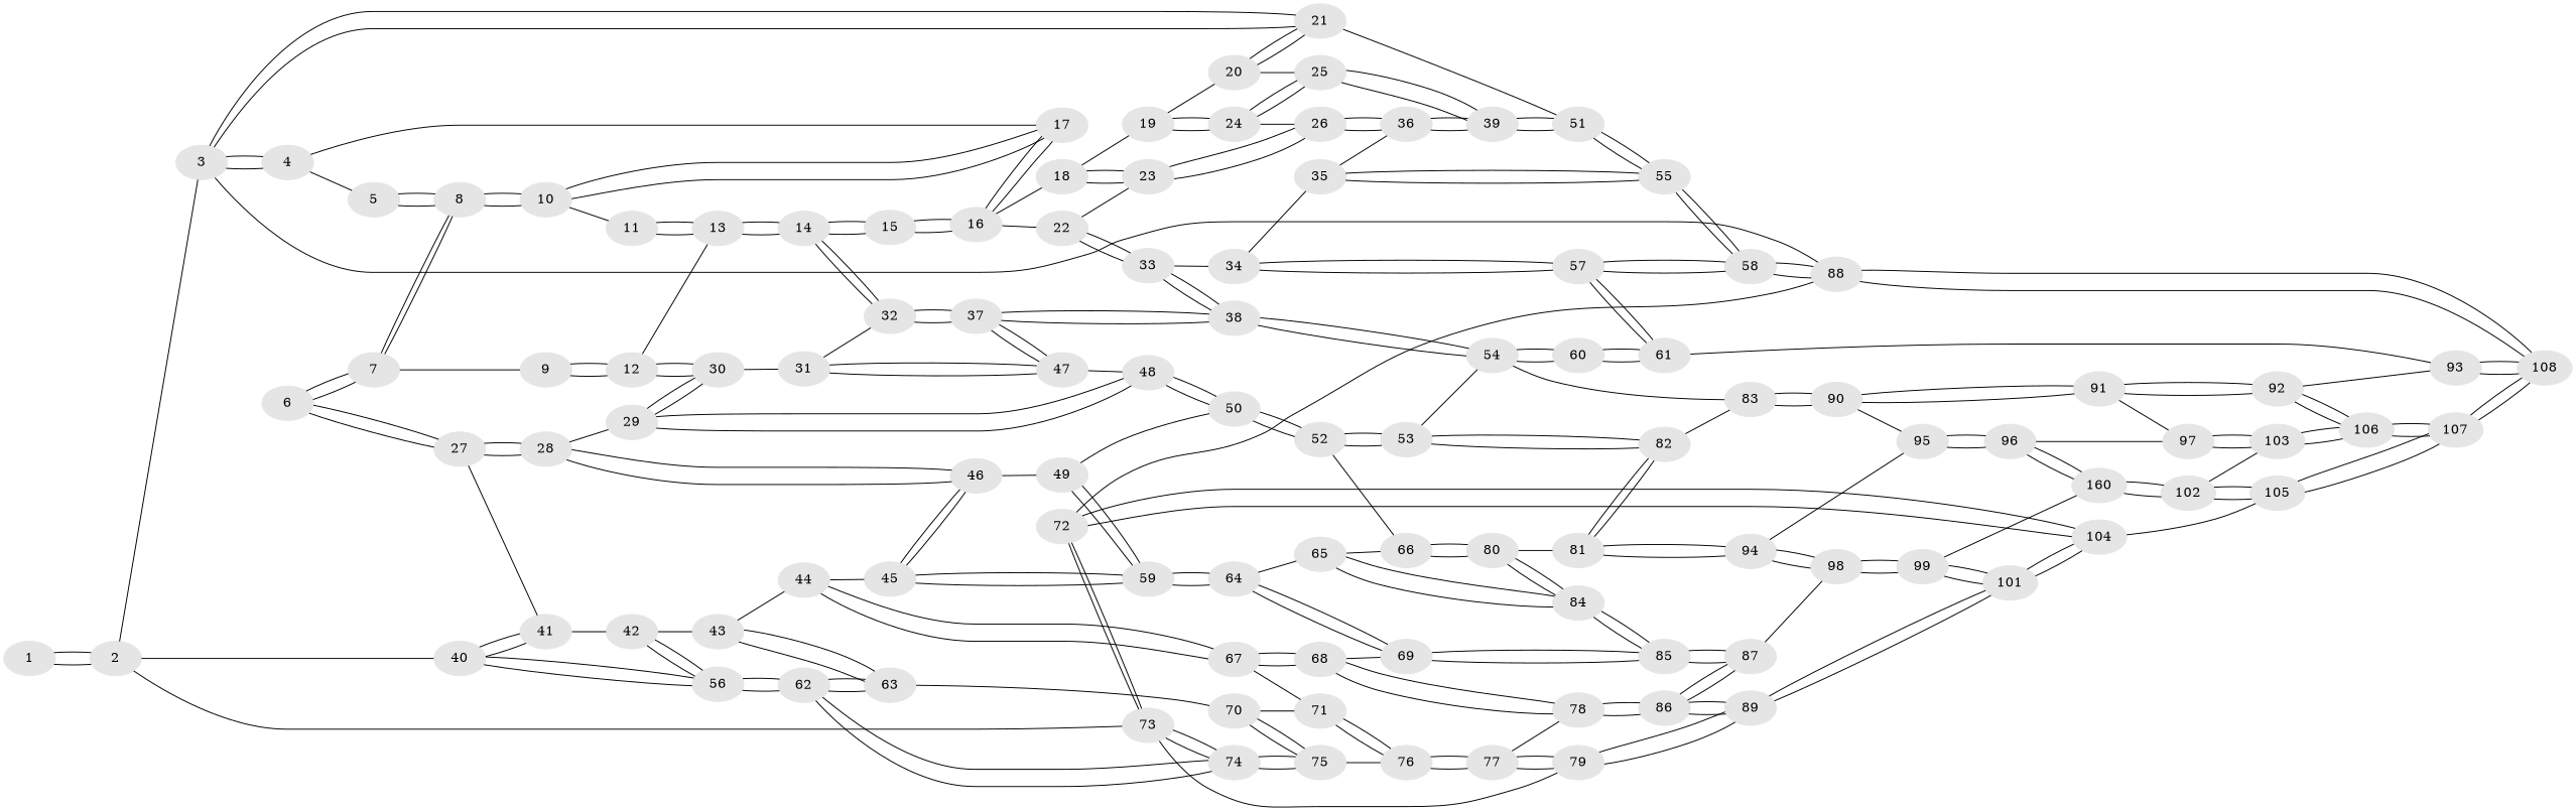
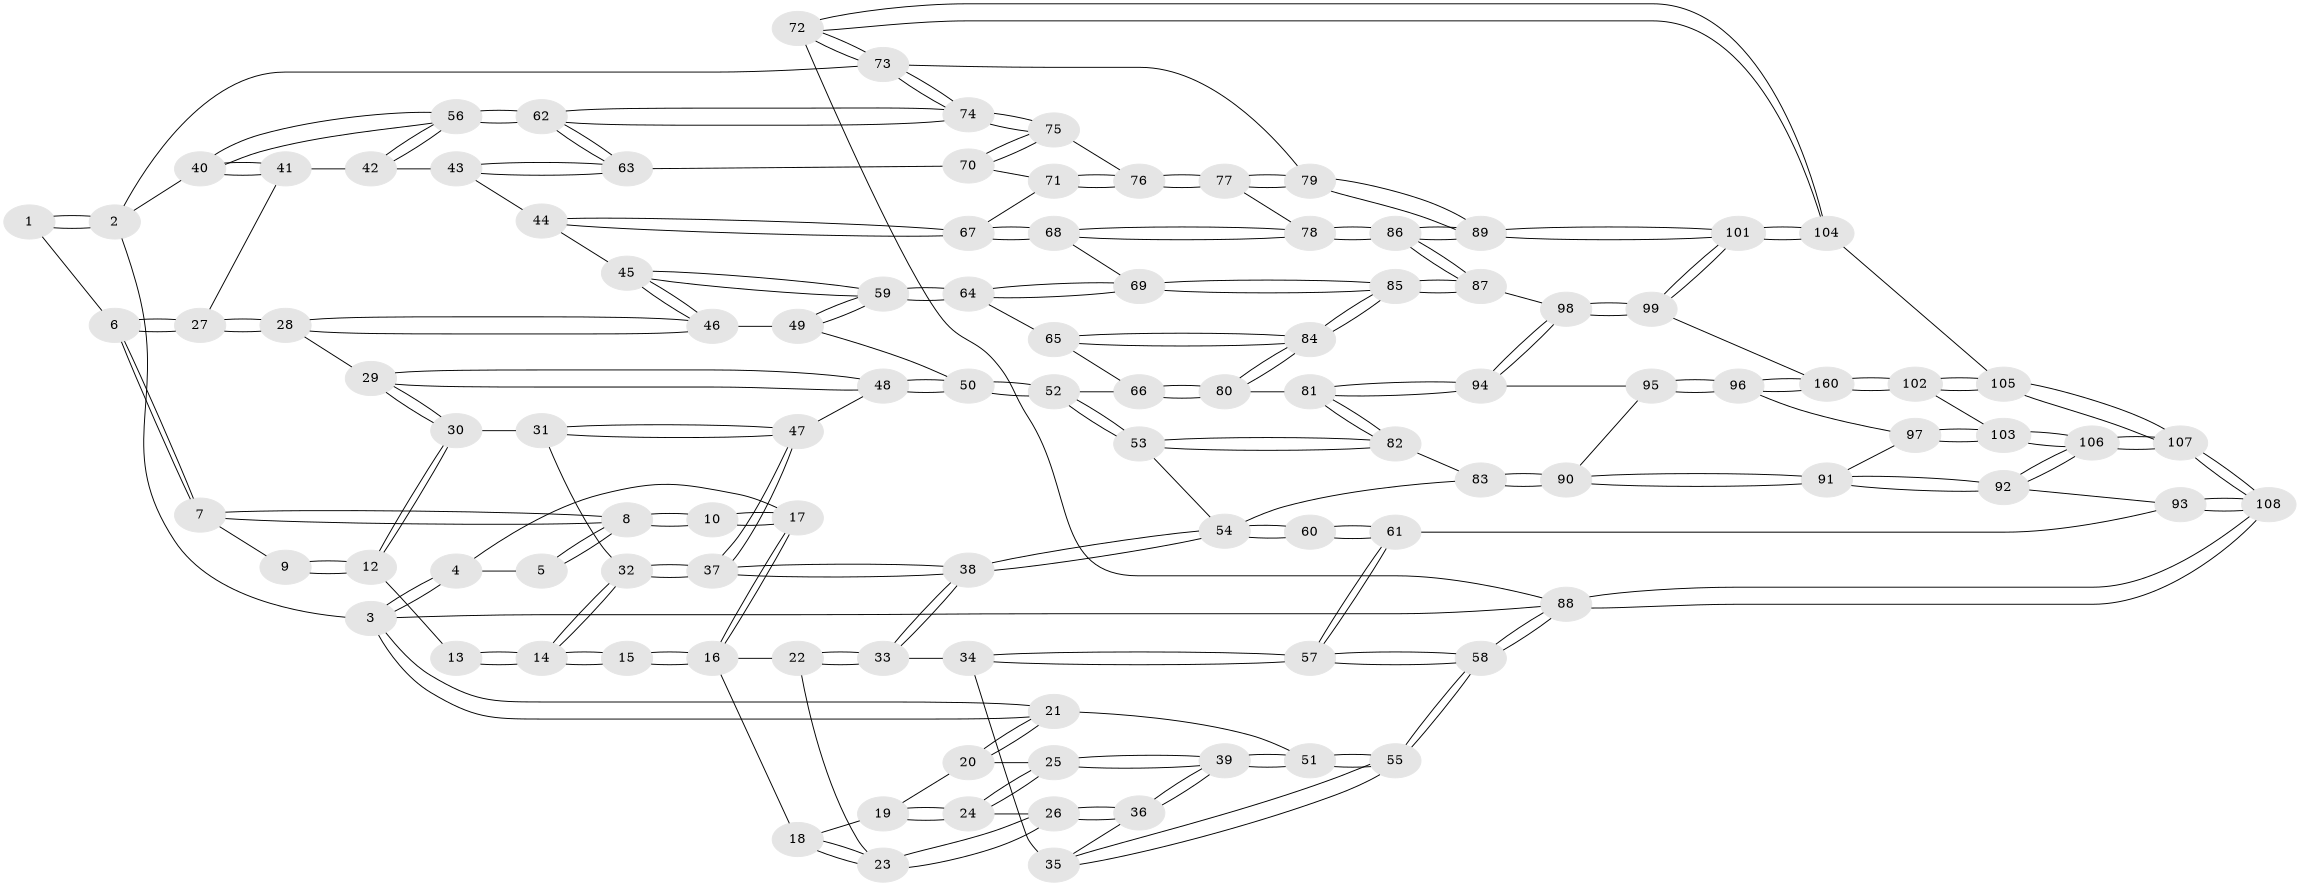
  graph {
    rankdir=LR
    node [color=gray90 style=filled]
    1
    2
    6
    3
    40
    73
    7
    27
    4
    21
    88
    41
    56
    72
    104
    5
    17
    51
    108
    8
    10
    9
    28
    12
-   11
    13
    30
    14
    31
    15
    32
    16
    37
    22
    18
    23
    33
    19
    20
    24
    26
    25
    39
    55
    34
    38
    36
    29
    46
    42
    48
    49
    50
    47
    35
    57
    54
    58
    61
    60
    83
    62
    43
    44
    63
    45
    67
    70
    59
    68
    71
    64
    52
    53
    66
    82
    80
    74
    93
    65
    69
    90
    75
    84
    85
    81
    78
    76
    86
    87
    77
    79
    105
    89
    101
    94
    98
    95
    91
    99
    92
    97
    96
    106
    103
    107
    n107 [label=160]
    102
    1 -- 2
    1 -- 2
+   1 -- 6
    2 -- 3
    2 -- 40
    2 -- 73
    6 -- 7
    6 -- 7
    6 -- 27
    6 -- 27
    3 -- 4
    3 -- 4
    3 -- 21
    3 -- 21
    3 -- 88
    40 -- 41
    40 -- 41
    40 -- 56
    40 -- 56
    73 -- 74
    73 -- 74
    73 -- 79
    7 -- 8
    7 -- 8
    7 -- 9
    27 -- 41
    27 -- 28
    27 -- 28
    4 -- 5
    4 -- 17
    21 -- 51
    88 -- 108
    88 -- 108
    41 -- 42
    56 -- 62
    56 -- 62
    72 -- 73
    72 -- 73
    72 -- 88
    72 -- 104
    72 -- 104
    104 -- 105
    5 -- 8
    5 -- 8
    51 -- 55
    51 -- 55
    8 -- 10
    8 -- 10
    10 -- 17
    10 -- 17
-   10 -- 11
    9 -- 12
    9 -- 12
    28 -- 29
    28 -- 46
    28 -- 46
    12 -- 13
    12 -- 30
    12 -- 30
-   11 -- 13
-   11 -- 13
    13 -- 14
    13 -- 14
    30 -- 31
    14 -- 15
    14 -- 15
    14 -- 32
    14 -- 32
    31 -- 32
    31 -- 47
    31 -- 47
    15 -- 16
    15 -- 16
    32 -- 37
    32 -- 37
    16 -- 17
    16 -- 17
    16 -- 22
    16 -- 18
    37 -- 38
    37 -- 38
    37 -- 47
    37 -- 47
    22 -- 23
    22 -- 33
    22 -- 33
    18 -- 23
    18 -- 23
    18 -- 19
    23 -- 26
    23 -- 26
    33 -- 34
    33 -- 38
    33 -- 38
    19 -- 20
    19 -- 24
    19 -- 24
    20 -- 21
    20 -- 21
    20 -- 25
    24 -- 26
    24 -- 25
    24 -- 25
    26 -- 36
    26 -- 36
    25 -- 39
    25 -- 39
    39 -- 51
    39 -- 51
    55 -- 58
    55 -- 58
    34 -- 35
    34 -- 57
    34 -- 57
    38 -- 54
    38 -- 54
    36 -- 39
    36 -- 39
    29 -- 30
    29 -- 30
    29 -- 48
    29 -- 48
    46 -- 49
    42 -- 56
    42 -- 56
    42 -- 43
    48 -- 50
    48 -- 50
    49 -- 50
    49 -- 59
    49 -- 59
    50 -- 52
    50 -- 52
    47 -- 48
    35 -- 55
    35 -- 55
    35 -- 36
    57 -- 58
    57 -- 58
    57 -- 61
    57 -- 61
    54 -- 60
    54 -- 60
    54 -- 83
    58 -- 88
    58 -- 88
    61 -- 93
    60 -- 61
    60 -- 61
    83 -- 90
    83 -- 90
    62 -- 63
    62 -- 63
    62 -- 74
    62 -- 74
    43 -- 44
    43 -- 63
    43 -- 63
    44 -- 45
    44 -- 67
    44 -- 67
    63 -- 70
    45 -- 46
    45 -- 46
    45 -- 59
    45 -- 59
    67 -- 68
    67 -- 68
    67 -- 71
    70 -- 71
    70 -- 75
    70 -- 75
    59 -- 64
    59 -- 64
    68 -- 69
    68 -- 78
    68 -- 78
    71 -- 76
    71 -- 76
    64 -- 65
    64 -- 69
    64 -- 69
    52 -- 53
    52 -- 53
    52 -- 66
    53 -- 54
    53 -- 82
    53 -- 82
    66 -- 80
    66 -- 80
    82 -- 83
    80 -- 84
    80 -- 84
    80 -- 81
    74 -- 75
    74 -- 75
    93 -- 108
    93 -- 108
    65 -- 66
    65 -- 84
    65 -- 84
    69 -- 85
    69 -- 85
    90 -- 95
    90 -- 91
    90 -- 91
    75 -- 76
    84 -- 85
    84 -- 85
    85 -- 87
    85 -- 87
    81 -- 82
    81 -- 82
    81 -- 94
    81 -- 94
    78 -- 86
    78 -- 86
    76 -- 77
    76 -- 77
    86 -- 87
    86 -- 87
    86 -- 89
    86 -- 89
    87 -- 98
    77 -- 78
    77 -- 79
    77 -- 79
    79 -- 89
    79 -- 89
    105 -- 107
    105 -- 107
    89 -- 101
    89 -- 101
    101 -- 104
    101 -- 104
    94 -- 98
    94 -- 98
    94 -- 95
    98 -- 99
    98 -- 99
    95 -- 96
    95 -- 96
    91 -- 92
    91 -- 92
    91 -- 97
    99 -- 101
    99 -- 101
    99 -- n107
    92 -- 93
    92 -- 106
    92 -- 106
    97 -- 103
    97 -- 103
    96 -- 97
    96 -- n107
    96 -- n107
    106 -- 107
    106 -- 107
    103 -- 106
    103 -- 106
    107 -- 108
    107 -- 108
    n107 -- 102
    n107 -- 102
    102 -- 105
    102 -- 105
    102 -- 103
  }
